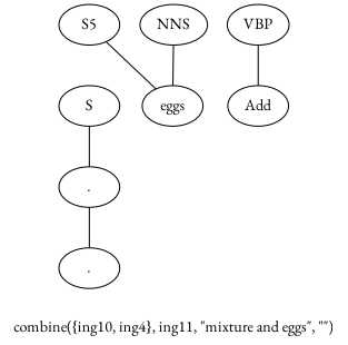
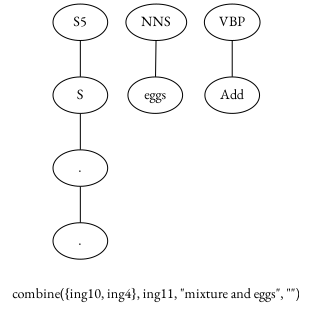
  graph {
    fontname="EB Garamond"
    label="combine({ing10, ing4}, ing11, \"mixture and eggs\", \"\")"
    node [fontname="EB Garamond"]
    edge [fontname="EB Garamond"]
    n1 [label=S5]
    n2 [label=S]
    n3 [label="."]
    n4 [label="."]
    n5 [label=VBP]
    n6 [label=Add]
    n7 [label=NNS]
    n8 [label=eggs]
-   n1 -- n8
+   n1 -- n2
    n2 -- n3
    n3 -- n4
    n5 -- n6
    n7 -- n8
  }
